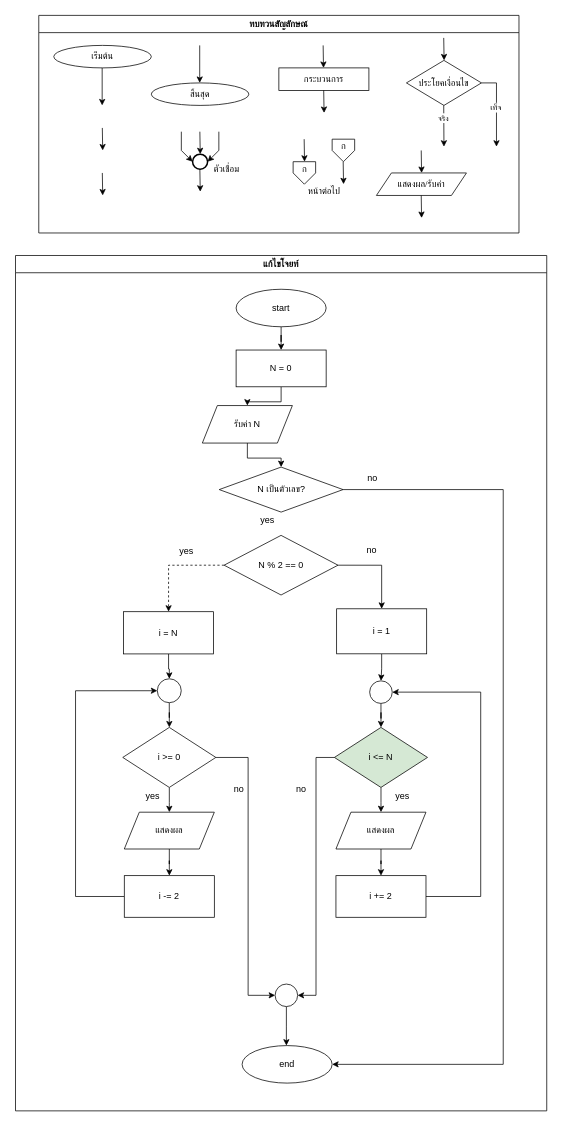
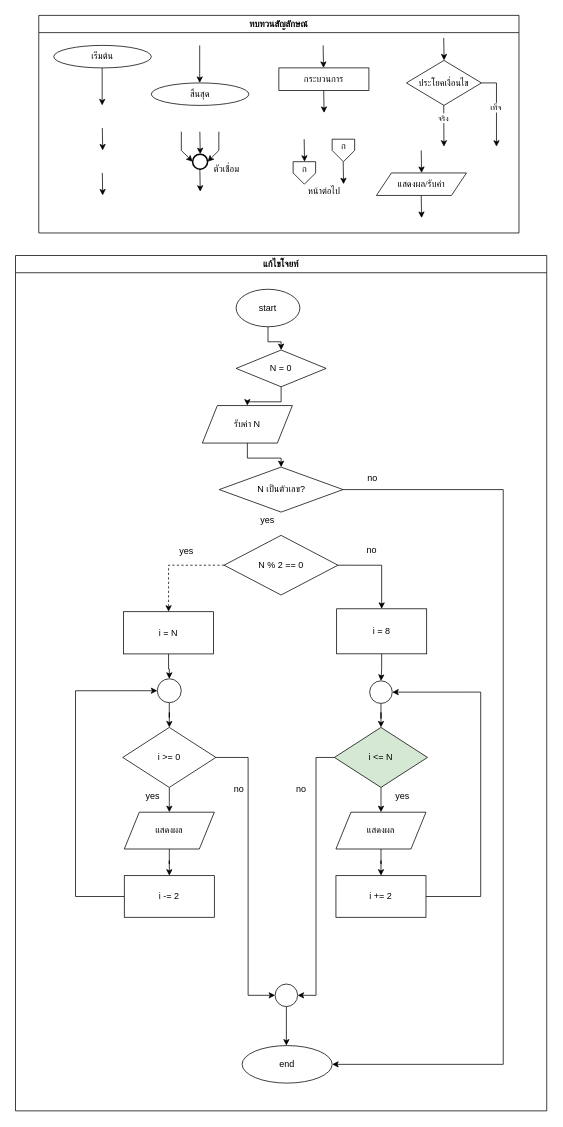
  <mxCell id="0" />
  <mxCell id="1" parent="0" />
  <mxCell id="2" value="" style="edgeStyle=orthogonalEdgeStyle;rounded=0;orthogonalLoop=1;jettySize=auto;html=1;" edge="1" parent="1" source="78" target="4"><mxGeometry relative="1" as="geometry" /></mxCell>
  <mxCell id="3" value="" style="edgeStyle=orthogonalEdgeStyle;rounded=0;orthogonalLoop=1;jettySize=auto;html=1;" edge="1" parent="1" source="4" target="40"><mxGeometry relative="1" as="geometry" /></mxCell>
- <mxCell id="4" value="N = 0" style="whiteSpace=wrap;html=1;" vertex="1" parent="1"><mxGeometry x="314" y="466" width="120" height="49" as="geometry" /></mxCell>
+ <mxCell id="4" value="N = 0" style="rhombus;whiteSpace=wrap;html=1;" vertex="1" parent="1"><mxGeometry x="314" y="466" width="120" height="49" as="geometry" /></mxCell>
  <mxCell id="5" value="" style="edgeStyle=orthogonalEdgeStyle;rounded=0;orthogonalLoop=1;jettySize=auto;html=1;exitX=0;exitY=0.5;exitDx=0;exitDy=0;dashed=1;" edge="1" parent="1" source="7" target="9"><mxGeometry relative="1" as="geometry"><mxPoint x="280" y="741.25" as="sourcePoint" /></mxGeometry></mxCell>
  <mxCell id="6" value="" style="edgeStyle=orthogonalEdgeStyle;rounded=0;orthogonalLoop=1;jettySize=auto;html=1;exitX=1;exitY=0.5;exitDx=0;exitDy=0;" edge="1" parent="1" source="7" target="23"><mxGeometry relative="1" as="geometry"><mxPoint x="431.81" y="741.25" as="sourcePoint" /></mxGeometry></mxCell>
  <mxCell id="7" value="N % 2 == 0" style="rhombus;whiteSpace=wrap;html=1;" vertex="1" parent="1"><mxGeometry x="298" y="713" width="151.81" height="79.5" as="geometry" /></mxCell>
  <mxCell id="8" value="" style="edgeStyle=orthogonalEdgeStyle;rounded=0;orthogonalLoop=1;jettySize=auto;html=1;" edge="1" parent="1" source="9" target="11"><mxGeometry relative="1" as="geometry" /></mxCell>
  <mxCell id="9" value="i = N" style="whiteSpace=wrap;html=1;" vertex="1" parent="1"><mxGeometry x="164" y="814.75" width="120" height="56.25" as="geometry" /></mxCell>
  <mxCell id="10" value="" style="edgeStyle=orthogonalEdgeStyle;rounded=0;orthogonalLoop=1;jettySize=auto;html=1;" edge="1" parent="1" source="11" target="14"><mxGeometry relative="1" as="geometry" /></mxCell>
  <mxCell id="11" value="" style="ellipse;whiteSpace=wrap;html=1;" vertex="1" parent="1"><mxGeometry x="209" y="904.13" width="31.88" height="31.88" as="geometry" /></mxCell>
  <mxCell id="12" value="" style="edgeStyle=orthogonalEdgeStyle;rounded=0;orthogonalLoop=1;jettySize=auto;html=1;entryX=0;entryY=0.5;entryDx=0;entryDy=0;" edge="1" parent="1" source="14" target="20"><mxGeometry relative="1" as="geometry"><mxPoint x="531.03" y="1008.95" as="targetPoint" /><Array as="points"><mxPoint x="330" y="1009" /><mxPoint x="330" y="1326" /></Array></mxGeometry></mxCell>
  <mxCell id="13" value="" style="edgeStyle=orthogonalEdgeStyle;rounded=0;orthogonalLoop=1;jettySize=auto;html=1;" edge="1" parent="1" source="14" target="16"><mxGeometry relative="1" as="geometry" /></mxCell>
  <mxCell id="14" value="i &amp;gt;= 0" style="rhombus;whiteSpace=wrap;html=1;" vertex="1" parent="1"><mxGeometry x="162.94" y="968.95" width="124.06" height="80" as="geometry" /></mxCell>
  <mxCell id="15" value="" style="edgeStyle=orthogonalEdgeStyle;rounded=0;orthogonalLoop=1;jettySize=auto;html=1;" edge="1" parent="1" source="16" target="18"><mxGeometry relative="1" as="geometry" /></mxCell>
  <mxCell id="16" value="แสดงผล" style="shape=parallelogram;perimeter=parallelogramPerimeter;whiteSpace=wrap;html=1;fixedSize=1;" vertex="1" parent="1"><mxGeometry x="164.97" y="1081.95" width="120" height="49.05" as="geometry" /></mxCell>
  <mxCell id="17" value="" style="edgeStyle=orthogonalEdgeStyle;rounded=0;orthogonalLoop=1;jettySize=auto;html=1;entryX=0;entryY=0.5;entryDx=0;entryDy=0;" edge="1" parent="1" source="18" target="11"><mxGeometry relative="1" as="geometry"><mxPoint x="33.97" y="1194.353" as="targetPoint" /><Array as="points"><mxPoint x="100" y="1194" /><mxPoint x="100" y="920" /></Array></mxGeometry></mxCell>
  <mxCell id="18" value="i -= 2" style="whiteSpace=wrap;html=1;" vertex="1" parent="1"><mxGeometry x="164.97" y="1166.53" width="120" height="55.47" as="geometry" /></mxCell>
  <mxCell id="19" value="" style="edgeStyle=orthogonalEdgeStyle;rounded=0;orthogonalLoop=1;jettySize=auto;html=1;" edge="1" parent="1" source="20"><mxGeometry relative="1" as="geometry"><mxPoint x="381" y="1393" as="targetPoint" /></mxGeometry></mxCell>
  <mxCell id="20" value="" style="ellipse;whiteSpace=wrap;html=1;aspect=fixed;" vertex="1" parent="1"><mxGeometry x="366" y="1311" width="30" height="30" as="geometry" /></mxCell>
  <mxCell id="21" value="end" style="ellipse;whiteSpace=wrap;html=1;" vertex="1" parent="1"><mxGeometry x="322" y="1393" width="120" height="50" as="geometry" /></mxCell>
  <mxCell id="22" value="" style="edgeStyle=orthogonalEdgeStyle;rounded=0;orthogonalLoop=1;jettySize=auto;html=1;" edge="1" parent="1" source="23" target="25"><mxGeometry relative="1" as="geometry" /></mxCell>
- <mxCell id="23" value="i = 1" style="whiteSpace=wrap;html=1;" vertex="1" parent="1"><mxGeometry x="448.005" y="810.88" width="120" height="60" as="geometry" /></mxCell>
+ <mxCell id="23" value="i = 8" style="whiteSpace=wrap;html=1;" vertex="1" parent="1"><mxGeometry x="448.005" y="810.88" width="120" height="60" as="geometry" /></mxCell>
  <mxCell id="24" value="" style="edgeStyle=orthogonalEdgeStyle;rounded=0;orthogonalLoop=1;jettySize=auto;html=1;" edge="1" parent="1" source="25" target="27"><mxGeometry relative="1" as="geometry" /></mxCell>
  <mxCell id="25" value="" style="ellipse;whiteSpace=wrap;html=1;" vertex="1" parent="1"><mxGeometry x="492" y="906.88" width="30.12" height="30.12" as="geometry" /></mxCell>
  <mxCell id="26" value="" style="edgeStyle=orthogonalEdgeStyle;rounded=0;orthogonalLoop=1;jettySize=auto;html=1;" edge="1" parent="1" source="27" target="29"><mxGeometry relative="1" as="geometry" /></mxCell>
  <mxCell id="27" value="i &amp;lt;= N" style="rhombus;whiteSpace=wrap;html=1;fillColor=#d5e8d4;" vertex="1" parent="1"><mxGeometry x="445.03" y="968.95" width="124.06" height="80" as="geometry" /></mxCell>
  <mxCell id="28" value="" style="edgeStyle=orthogonalEdgeStyle;rounded=0;orthogonalLoop=1;jettySize=auto;html=1;" edge="1" parent="1" source="29" target="31"><mxGeometry relative="1" as="geometry" /></mxCell>
  <mxCell id="29" value="แสดงผล" style="shape=parallelogram;perimeter=parallelogramPerimeter;whiteSpace=wrap;html=1;fixedSize=1;" vertex="1" parent="1"><mxGeometry x="447.06" y="1081.95" width="120" height="49.05" as="geometry" /></mxCell>
  <mxCell id="30" value="" style="edgeStyle=orthogonalEdgeStyle;rounded=0;orthogonalLoop=1;jettySize=auto;html=1;entryX=1;entryY=0.5;entryDx=0;entryDy=0;" edge="1" parent="1" source="31" target="25"><mxGeometry relative="1" as="geometry"><mxPoint x="647.06" y="1194.353" as="targetPoint" /><Array as="points"><mxPoint x="640" y="1194" /><mxPoint x="640" y="922" /></Array></mxGeometry></mxCell>
  <mxCell id="31" value="i += 2" style="whiteSpace=wrap;html=1;" vertex="1" parent="1"><mxGeometry x="447.06" y="1166.53" width="120" height="55.47" as="geometry" /></mxCell>
  <mxCell id="32" value="yes" style="text;html=1;align=center;verticalAlign=middle;whiteSpace=wrap;rounded=0;" vertex="1" parent="1"><mxGeometry x="218" y="719" width="60" height="30" as="geometry" /></mxCell>
  <mxCell id="33" value="yes" style="text;html=1;align=center;verticalAlign=middle;whiteSpace=wrap;rounded=0;" vertex="1" parent="1"><mxGeometry x="172.97" y="1046" width="60" height="30" as="geometry" /></mxCell>
  <mxCell id="34" value="yes" style="text;html=1;align=center;verticalAlign=middle;whiteSpace=wrap;rounded=0;" vertex="1" parent="1"><mxGeometry x="506.09" y="1046" width="60" height="30" as="geometry" /></mxCell>
  <mxCell id="35" value="no" style="text;html=1;align=center;verticalAlign=middle;whiteSpace=wrap;rounded=0;" vertex="1" parent="1"><mxGeometry x="465.06" y="718" width="60" height="30" as="geometry" /></mxCell>
  <mxCell id="36" value="" style="edgeStyle=orthogonalEdgeStyle;rounded=0;orthogonalLoop=1;jettySize=auto;html=1;entryX=1;entryY=0.5;entryDx=0;entryDy=0;" edge="1" parent="1" source="27" target="20"><mxGeometry relative="1" as="geometry"><mxPoint x="445" y="1009" as="sourcePoint" /><mxPoint x="365" y="1326" as="targetPoint" /><Array as="points" /></mxGeometry></mxCell>
  <mxCell id="37" value="no" style="text;html=1;align=center;verticalAlign=middle;whiteSpace=wrap;rounded=0;" vertex="1" parent="1"><mxGeometry x="370.81" y="1036" width="60" height="30" as="geometry" /></mxCell>
  <mxCell id="38" value="no" style="text;html=1;align=center;verticalAlign=middle;whiteSpace=wrap;rounded=0;" vertex="1" parent="1"><mxGeometry x="288" y="1036" width="60" height="30" as="geometry" /></mxCell>
  <mxCell id="39" value="" style="edgeStyle=orthogonalEdgeStyle;rounded=0;orthogonalLoop=1;jettySize=auto;html=1;" edge="1" parent="1" source="40" target="42"><mxGeometry relative="1" as="geometry" /></mxCell>
  <mxCell id="40" value="รับค่า N" style="shape=parallelogram;perimeter=parallelogramPerimeter;whiteSpace=wrap;html=1;fixedSize=1;" vertex="1" parent="1"><mxGeometry x="269" y="540" width="120" height="50" as="geometry" /></mxCell>
  <mxCell id="41" value="" style="edgeStyle=orthogonalEdgeStyle;rounded=0;orthogonalLoop=1;jettySize=auto;html=1;entryX=1;entryY=0.5;entryDx=0;entryDy=0;" edge="1" parent="1" source="42" target="21"><mxGeometry relative="1" as="geometry"><mxPoint x="541" y="652" as="targetPoint" /><Array as="points"><mxPoint x="670" y="652" /><mxPoint x="670" y="1418" /></Array></mxGeometry></mxCell>
  <mxCell id="42" value="N เป็นตัวเลข?" style="rhombus;whiteSpace=wrap;html=1;" vertex="1" parent="1"><mxGeometry x="291.5" y="622" width="165" height="60" as="geometry" /></mxCell>
  <mxCell id="43" value="yes" style="text;html=1;align=center;verticalAlign=middle;whiteSpace=wrap;rounded=0;" vertex="1" parent="1"><mxGeometry x="325.81" y="678" width="60" height="30" as="geometry" /></mxCell>
  <mxCell id="44" value="ทบทวนสัญลักษณ์" style="swimlane;fontFamily=Sarabun;fontSource=https%3A%2F%2Ffonts.googleapis.com%2Fcss%3Ffamily%3DSarabun;" vertex="1" parent="1"><mxGeometry x="51" y="20" width="640" height="290" as="geometry" /></mxCell>
  <mxCell id="45" value="&lt;font data-font-src=&quot;https://fonts.googleapis.com/css?family=Sarabun&quot; face=&quot;Sarabun&quot;&gt;เริ่มต้น&lt;/font&gt;" style="ellipse;whiteSpace=wrap;html=1;" vertex="1" parent="44"><mxGeometry x="20" y="40" width="130" height="30" as="geometry" /></mxCell>
  <mxCell id="46" value="" style="endArrow=classic;html=1;rounded=0;" edge="1" parent="44"><mxGeometry width="50" height="50" relative="1" as="geometry"><mxPoint x="84.5" y="70" as="sourcePoint" /><mxPoint x="84.5" y="120" as="targetPoint" /></mxGeometry></mxCell>
  <mxCell id="47" value="&lt;font face=&quot;Sarabun&quot;&gt;สิ้นสุด&lt;/font&gt;" style="ellipse;whiteSpace=wrap;html=1;" vertex="1" parent="44"><mxGeometry x="150" y="90" width="130" height="30" as="geometry" /></mxCell>
  <mxCell id="48" value="" style="endArrow=classic;html=1;rounded=0;" edge="1" parent="44"><mxGeometry width="50" height="50" relative="1" as="geometry"><mxPoint x="214.5" y="40" as="sourcePoint" /><mxPoint x="214.5" y="90" as="targetPoint" /></mxGeometry></mxCell>
  <mxCell id="49" value="กระบวนการ" style="rounded=0;whiteSpace=wrap;html=1;fontFamily=Sarabun;fontSource=https%3A%2F%2Ffonts.googleapis.com%2Fcss%3Ffamily%3DSarabun;" vertex="1" parent="44"><mxGeometry x="320" y="70" width="120" height="30" as="geometry" /></mxCell>
  <mxCell id="50" value="" style="endArrow=classic;html=1;rounded=0;" edge="1" parent="44"><mxGeometry width="50" height="50" relative="1" as="geometry"><mxPoint x="379" y="40" as="sourcePoint" /><mxPoint x="379.5" y="70" as="targetPoint" /></mxGeometry></mxCell>
  <mxCell id="51" value="" style="endArrow=classic;html=1;rounded=0;" edge="1" parent="44"><mxGeometry width="50" height="50" relative="1" as="geometry"><mxPoint x="379.75" y="100" as="sourcePoint" /><mxPoint x="380.25" y="130" as="targetPoint" /></mxGeometry></mxCell>
  <mxCell id="52" value="ประโยคเงื่อนไข" style="rhombus;whiteSpace=wrap;html=1;fontFamily=Sarabun;fontSource=https%3A%2F%2Ffonts.googleapis.com%2Fcss%3Ffamily%3DSarabun;" vertex="1" parent="44"><mxGeometry x="490" y="60" width="100" height="60" as="geometry" /></mxCell>
  <mxCell id="53" value="" style="endArrow=classic;html=1;rounded=0;" edge="1" parent="44"><mxGeometry width="50" height="50" relative="1" as="geometry"><mxPoint x="539.71" y="30" as="sourcePoint" /><mxPoint x="540.21" y="60" as="targetPoint" /></mxGeometry></mxCell>
  <mxCell id="54" value="" style="endArrow=classic;html=1;rounded=0;" edge="1" parent="44"><mxGeometry width="50" height="50" relative="1" as="geometry"><mxPoint x="539.71" y="120" as="sourcePoint" /><mxPoint x="540" y="175" as="targetPoint" /></mxGeometry></mxCell>
  <mxCell id="55" value="จริง" style="edgeLabel;html=1;align=center;verticalAlign=middle;resizable=0;points=[];fontFamily=Sarabun;fontSource=https%3A%2F%2Ffonts.googleapis.com%2Fcss%3Ffamily%3DSarabun;" vertex="1" connectable="0" parent="54"><mxGeometry x="-0.414" y="-1" relative="1" as="geometry"><mxPoint as="offset" /></mxGeometry></mxCell>
  <mxCell id="56" value="" style="endArrow=classic;html=1;rounded=0;exitX=1;exitY=0.5;exitDx=0;exitDy=0;" edge="1" parent="44" source="52"><mxGeometry width="50" height="50" relative="1" as="geometry"><mxPoint x="620" y="95" as="sourcePoint" /><mxPoint x="610" y="175" as="targetPoint" /><Array as="points"><mxPoint x="610" y="90" /></Array></mxGeometry></mxCell>
  <mxCell id="57" value="&lt;font data-font-src=&quot;https://fonts.googleapis.com/css?family=Sarabun&quot; face=&quot;Sarabun&quot;&gt;เท็จ&lt;/font&gt;" style="edgeLabel;html=1;align=center;verticalAlign=middle;resizable=0;points=[];" vertex="1" connectable="0" parent="56"><mxGeometry x="-0.002" y="-2" relative="1" as="geometry"><mxPoint as="offset" /></mxGeometry></mxCell>
  <mxCell id="58" value="" style="endArrow=classic;html=1;rounded=0;" edge="1" parent="44"><mxGeometry width="50" height="50" relative="1" as="geometry"><mxPoint x="84.71" y="150" as="sourcePoint" /><mxPoint x="85.21" y="180" as="targetPoint" /></mxGeometry></mxCell>
  <mxCell id="59" value="" style="endArrow=classic;html=1;rounded=0;" edge="1" parent="44"><mxGeometry width="50" height="50" relative="1" as="geometry"><mxPoint x="84.71" y="210" as="sourcePoint" /><mxPoint x="85.21" y="240" as="targetPoint" /></mxGeometry></mxCell>
  <mxCell id="60" value="" style="strokeWidth=2;html=1;shape=mxgraph.flowchart.start_2;whiteSpace=wrap;" vertex="1" parent="44"><mxGeometry x="205" y="185" width="20" height="20" as="geometry" /></mxCell>
  <mxCell id="61" value="" style="endArrow=classic;html=1;rounded=0;" edge="1" parent="44"><mxGeometry width="50" height="50" relative="1" as="geometry"><mxPoint x="214.71" y="155" as="sourcePoint" /><mxPoint x="215.21" y="185" as="targetPoint" /></mxGeometry></mxCell>
  <mxCell id="62" value="" style="endArrow=classic;html=1;rounded=0;entryX=0;entryY=0.5;entryDx=0;entryDy=0;entryPerimeter=0;" edge="1" parent="44" target="60"><mxGeometry width="50" height="50" relative="1" as="geometry"><mxPoint x="190.0" y="155" as="sourcePoint" /><mxPoint x="190.5" y="185" as="targetPoint" /><Array as="points"><mxPoint x="190" y="180" /></Array></mxGeometry></mxCell>
  <mxCell id="63" value="" style="endArrow=classic;html=1;rounded=0;entryX=1;entryY=0.5;entryDx=0;entryDy=0;entryPerimeter=0;" edge="1" parent="44" target="60"><mxGeometry width="50" height="50" relative="1" as="geometry"><mxPoint x="240.0" y="155" as="sourcePoint" /><mxPoint x="240.5" y="185" as="targetPoint" /><Array as="points"><mxPoint x="240" y="180" /></Array></mxGeometry></mxCell>
  <mxCell id="64" value="" style="endArrow=classic;html=1;rounded=0;" edge="1" parent="44"><mxGeometry width="50" height="50" relative="1" as="geometry"><mxPoint x="214.71" y="205" as="sourcePoint" /><mxPoint x="215.21" y="235" as="targetPoint" /></mxGeometry></mxCell>
  <mxCell id="65" value="&lt;font data-font-src=&quot;https://fonts.googleapis.com/css?family=Sarabun&quot; face=&quot;Sarabun&quot;&gt;ตัวเชื่อม&lt;/font&gt;" style="text;html=1;align=center;verticalAlign=middle;resizable=0;points=[];autosize=1;strokeColor=none;fillColor=none;" vertex="1" parent="44"><mxGeometry x="220" y="190" width="60" height="30" as="geometry" /></mxCell>
  <mxCell id="66" value="" style="endArrow=classic;html=1;rounded=0;" edge="1" parent="44"><mxGeometry width="50" height="50" relative="1" as="geometry"><mxPoint x="353.71" y="165" as="sourcePoint" /><mxPoint x="354.21" y="195" as="targetPoint" /></mxGeometry></mxCell>
  <mxCell id="67" value="" style="verticalLabelPosition=bottom;verticalAlign=top;html=1;shape=offPageConnector;rounded=0;size=0.5;" vertex="1" parent="44"><mxGeometry x="339" y="195" width="30" height="30" as="geometry" /></mxCell>
  <mxCell id="68" value="" style="endArrow=classic;html=1;rounded=0;" edge="1" parent="44"><mxGeometry width="50" height="50" relative="1" as="geometry"><mxPoint x="405.71" y="195" as="sourcePoint" /><mxPoint x="406.21" y="225" as="targetPoint" /></mxGeometry></mxCell>
  <mxCell id="69" value="" style="verticalLabelPosition=bottom;verticalAlign=top;html=1;shape=offPageConnector;rounded=0;size=0.5;" vertex="1" parent="44"><mxGeometry x="391" y="165" width="30" height="30" as="geometry" /></mxCell>
  <mxCell id="70" value="หน้าต่อไป" style="text;html=1;align=center;verticalAlign=middle;resizable=0;points=[];autosize=1;strokeColor=none;fillColor=none;fontFamily=Sarabun;fontSource=https%3A%2F%2Ffonts.googleapis.com%2Fcss%3Ffamily%3DSarabun;" vertex="1" parent="44"><mxGeometry x="345" y="220" width="70" height="30" as="geometry" /></mxCell>
  <mxCell id="71" value="ก" style="text;html=1;align=center;verticalAlign=middle;resizable=0;points=[];autosize=1;strokeColor=none;fillColor=none;fontFamily=Sarabun;fontSource=https%3A%2F%2Ffonts.googleapis.com%2Fcss%3Ffamily%3DSarabun;" vertex="1" parent="44"><mxGeometry x="339" y="190" width="30" height="30" as="geometry" /></mxCell>
  <mxCell id="72" value="ก" style="text;html=1;align=center;verticalAlign=middle;resizable=0;points=[];autosize=1;strokeColor=none;fillColor=none;fontFamily=Sarabun;fontSource=https%3A%2F%2Ffonts.googleapis.com%2Fcss%3Ffamily%3DSarabun;" vertex="1" parent="44"><mxGeometry x="391" y="160" width="30" height="30" as="geometry" /></mxCell>
  <mxCell id="73" value="แสดงผล/รับค่า" style="shape=parallelogram;perimeter=parallelogramPerimeter;whiteSpace=wrap;html=1;fixedSize=1;fontFamily=Sarabun;fontSource=https%3A%2F%2Ffonts.googleapis.com%2Fcss%3Ffamily%3DSarabun;" vertex="1" parent="44"><mxGeometry x="450" y="210" width="120" height="30" as="geometry" /></mxCell>
  <mxCell id="74" value="" style="endArrow=classic;html=1;rounded=0;" edge="1" parent="44"><mxGeometry width="50" height="50" relative="1" as="geometry"><mxPoint x="509.71" y="180" as="sourcePoint" /><mxPoint x="510.21" y="210" as="targetPoint" /></mxGeometry></mxCell>
  <mxCell id="75" value="" style="endArrow=classic;html=1;rounded=0;" edge="1" parent="44"><mxGeometry width="50" height="50" relative="1" as="geometry"><mxPoint x="509.71" y="240" as="sourcePoint" /><mxPoint x="510.21" y="270" as="targetPoint" /></mxGeometry></mxCell>
  <mxCell id="76" value="แก้ไขโจยท์" style="swimlane;whiteSpace=wrap;html=1;" vertex="1" parent="1"><mxGeometry x="20" y="340" width="708" height="1140" as="geometry" /></mxCell>
  <mxCell id="77" value="no" style="text;html=1;align=center;verticalAlign=middle;whiteSpace=wrap;rounded=0;" vertex="1" parent="76"><mxGeometry x="446.01" y="282" width="60" height="30" as="geometry" /></mxCell>
- <mxCell id="78" value="start" style="ellipse;whiteSpace=wrap;html=1;" vertex="1" parent="76"><mxGeometry x="294" y="45" width="120" height="50" as="geometry" /></mxCell>
+ <mxCell id="78" value="start" style="ellipse;whiteSpace=wrap;html=1;" vertex="1" parent="76"><mxGeometry x="294" y="45" width="85" height="50" as="geometry" /></mxCell>
